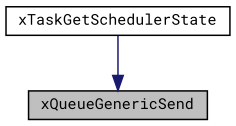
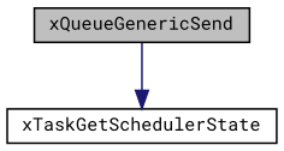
  digraph {
    rankdir=TB
    fontname="Roboto Mono"
    node [color=black fontname="Roboto Mono" fontsize=10 shape=record style=filled]
    n1 [fillcolor=grey75 fontcolor=black height=0.2 label=xQueueGenericSend width=0.4]
    n2 [fillcolor=white height=0.2 label=xTaskGetSchedulerState width=0.4]
-   n2 -> n1 [color=midnightblue fontname="Roboto Mono" fontsize=10 labelfontname=Helvetica labelfontsize=10 style=solid]
+   n1 -> n2 [color=midnightblue fontname="Roboto Mono" fontsize=10 labelfontname=Helvetica labelfontsize=10 style=solid]
  }
